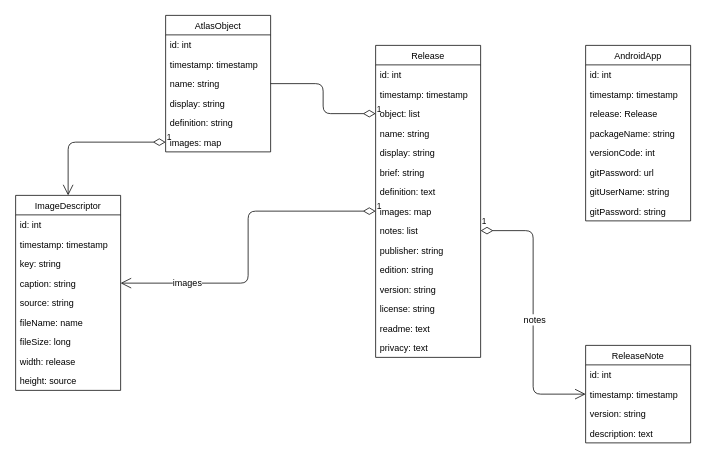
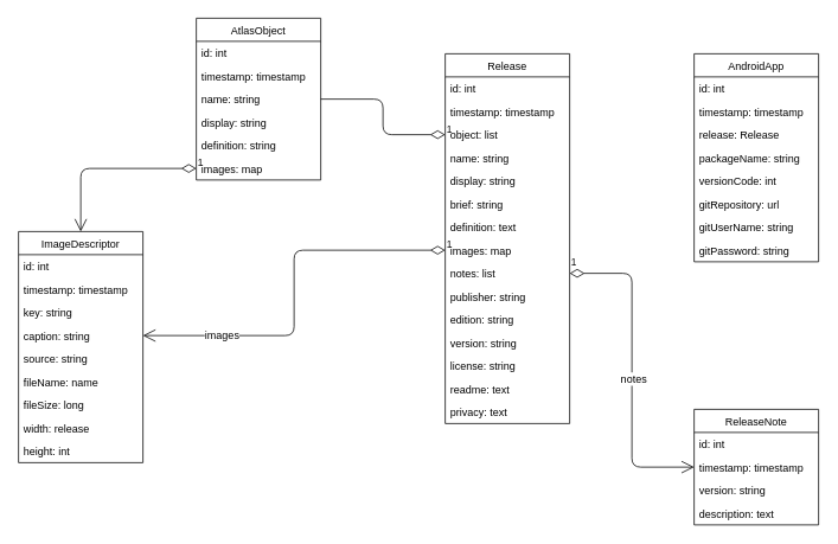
  <mxCell id="0" />
  <mxCell id="1" parent="0" />
  <mxCell id="2" value="1" style="endArrow=none;html=1;endSize=12;startArrow=diamondThin;startSize=14;startFill=0;edgeStyle=orthogonalEdgeStyle;align=left;verticalAlign=bottom;" parent="1" source="21" target="48" edge="1"><mxGeometry x="-1" y="3" relative="1" as="geometry"><mxPoint x="690" y="180" as="sourcePoint" /><mxPoint x="850" y="180" as="targetPoint" /></mxGeometry></mxCell>
  <mxCell id="3" value="1" style="endArrow=open;html=1;endSize=12;startArrow=diamondThin;startSize=14;startFill=0;edgeStyle=orthogonalEdgeStyle;align=left;verticalAlign=bottom;entryX=1;entryY=0.5;entryDx=0;entryDy=0;" parent="1" source="26" target="12" edge="1"><mxGeometry x="-1" y="3" relative="1" as="geometry"><mxPoint x="620" y="280" as="sourcePoint" /><mxPoint x="780" y="280" as="targetPoint" /></mxGeometry></mxCell>
  <mxCell id="4" value="images" style="text;html=1;align=center;verticalAlign=middle;resizable=0;points=[];labelBackgroundColor=#ffffff;" parent="3" vertex="1" connectable="0"><mxGeometry x="0.719" y="-2" relative="1" as="geometry"><mxPoint x="27.18" y="1.98" as="offset" /></mxGeometry></mxCell>
  <mxCell id="5" value="1" style="endArrow=open;html=1;endSize=12;startArrow=diamondThin;startSize=14;startFill=0;edgeStyle=orthogonalEdgeStyle;align=left;verticalAlign=bottom;entryX=0;entryY=0.5;entryDx=0;entryDy=0;" parent="1" source="27" target="45" edge="1"><mxGeometry x="-1" y="3" relative="1" as="geometry"><mxPoint x="660" y="450" as="sourcePoint" /><mxPoint x="820" y="450" as="targetPoint" /></mxGeometry></mxCell>
  <mxCell id="6" value="notes" style="text;html=1;align=center;verticalAlign=middle;resizable=0;points=[];labelBackgroundColor=#ffffff;" parent="5" vertex="1" connectable="0"><mxGeometry x="0.143" y="1" relative="1" as="geometry"><mxPoint y="-16.59" as="offset" /></mxGeometry></mxCell>
  <mxCell id="7" value="1" style="endArrow=open;html=1;endSize=12;startArrow=diamondThin;startSize=14;startFill=0;edgeStyle=orthogonalEdgeStyle;align=left;verticalAlign=bottom;" parent="1" source="54" target="8" edge="1"><mxGeometry x="-1" y="3" relative="1" as="geometry"><mxPoint x="260" y="280" as="sourcePoint" /><mxPoint x="420" y="280" as="targetPoint" /></mxGeometry></mxCell>
  <mxCell id="8" value="ImageDescriptor" style="swimlane;fontStyle=0;childLayout=stackLayout;horizontal=1;startSize=26;fillColor=none;horizontalStack=0;resizeParent=1;resizeParentMax=0;resizeLast=0;collapsible=1;marginBottom=0;" parent="1" vertex="1"><mxGeometry x="20" y="260" width="140" height="260" as="geometry" /></mxCell>
  <mxCell id="9" value="id: int" style="text;strokeColor=none;fillColor=none;align=left;verticalAlign=top;spacingLeft=4;spacingRight=4;overflow=hidden;rotatable=0;points=[[0,0.5],[1,0.5]];portConstraint=eastwest;" parent="8" vertex="1"><mxGeometry y="26" width="140" height="26" as="geometry" /></mxCell>
  <mxCell id="10" value="timestamp: timestamp" style="text;strokeColor=none;fillColor=none;align=left;verticalAlign=top;spacingLeft=4;spacingRight=4;overflow=hidden;rotatable=0;points=[[0,0.5],[1,0.5]];portConstraint=eastwest;" parent="8" vertex="1"><mxGeometry y="52" width="140" height="26" as="geometry" /></mxCell>
  <mxCell id="11" value="key: string" style="text;strokeColor=none;fillColor=none;align=left;verticalAlign=top;spacingLeft=4;spacingRight=4;overflow=hidden;rotatable=0;points=[[0,0.5],[1,0.5]];portConstraint=eastwest;" parent="8" vertex="1"><mxGeometry y="78" width="140" height="26" as="geometry" /></mxCell>
  <mxCell id="12" value="caption: string" style="text;strokeColor=none;fillColor=none;align=left;verticalAlign=top;spacingLeft=4;spacingRight=4;overflow=hidden;rotatable=0;points=[[0,0.5],[1,0.5]];portConstraint=eastwest;" parent="8" vertex="1"><mxGeometry y="104" width="140" height="26" as="geometry" /></mxCell>
  <mxCell id="13" value="source: string" style="text;strokeColor=none;fillColor=none;align=left;verticalAlign=top;spacingLeft=4;spacingRight=4;overflow=hidden;rotatable=0;points=[[0,0.5],[1,0.5]];portConstraint=eastwest;" parent="8" vertex="1"><mxGeometry y="130" width="140" height="26" as="geometry" /></mxCell>
  <mxCell id="14" value="fileName: name" style="text;strokeColor=none;fillColor=none;align=left;verticalAlign=top;spacingLeft=4;spacingRight=4;overflow=hidden;rotatable=0;points=[[0,0.5],[1,0.5]];portConstraint=eastwest;" parent="8" vertex="1"><mxGeometry y="156" width="140" height="26" as="geometry" /></mxCell>
  <mxCell id="15" value="fileSize: long" style="text;strokeColor=none;fillColor=none;align=left;verticalAlign=top;spacingLeft=4;spacingRight=4;overflow=hidden;rotatable=0;points=[[0,0.5],[1,0.5]];portConstraint=eastwest;" parent="8" vertex="1"><mxGeometry y="182" width="140" height="26" as="geometry" /></mxCell>
  <mxCell id="16" value="width: release" style="text;strokeColor=none;fillColor=none;align=left;verticalAlign=top;spacingLeft=4;spacingRight=4;overflow=hidden;rotatable=0;points=[[0,0.5],[1,0.5]];portConstraint=eastwest;" parent="8" vertex="1"><mxGeometry y="208" width="140" height="26" as="geometry" /></mxCell>
- <mxCell id="17" value="height: source" style="text;strokeColor=none;fillColor=none;align=left;verticalAlign=top;spacingLeft=4;spacingRight=4;overflow=hidden;rotatable=0;points=[[0,0.5],[1,0.5]];portConstraint=eastwest;" parent="8" vertex="1"><mxGeometry y="234" width="140" height="26" as="geometry" /></mxCell>
+ <mxCell id="17" value="height: int" style="text;strokeColor=none;fillColor=none;align=left;verticalAlign=top;spacingLeft=4;spacingRight=4;overflow=hidden;rotatable=0;points=[[0,0.5],[1,0.5]];portConstraint=eastwest;" parent="8" vertex="1"><mxGeometry y="234" width="140" height="26" as="geometry" /></mxCell>
  <mxCell id="18" value="Release" style="swimlane;fontStyle=0;childLayout=stackLayout;horizontal=1;startSize=26;fillColor=none;horizontalStack=0;resizeParent=1;resizeParentMax=0;resizeLast=0;collapsible=1;marginBottom=0;" parent="1" vertex="1"><mxGeometry x="500" y="60" width="140" height="416" as="geometry"><mxRectangle x="400" y="80" width="80" height="26" as="alternateBounds" /></mxGeometry></mxCell>
  <mxCell id="19" value="id: int" style="text;strokeColor=none;fillColor=none;align=left;verticalAlign=top;spacingLeft=4;spacingRight=4;overflow=hidden;rotatable=0;points=[[0,0.5],[1,0.5]];portConstraint=eastwest;" parent="18" vertex="1"><mxGeometry y="26" width="140" height="26" as="geometry" /></mxCell>
  <mxCell id="20" value="timestamp: timestamp" style="text;strokeColor=none;fillColor=none;align=left;verticalAlign=top;spacingLeft=4;spacingRight=4;overflow=hidden;rotatable=0;points=[[0,0.5],[1,0.5]];portConstraint=eastwest;" parent="18" vertex="1"><mxGeometry y="52" width="140" height="26" as="geometry" /></mxCell>
  <mxCell id="21" value="object: list" style="text;strokeColor=none;fillColor=none;align=left;verticalAlign=top;spacingLeft=4;spacingRight=4;overflow=hidden;rotatable=0;points=[[0,0.5],[1,0.5]];portConstraint=eastwest;" vertex="1" parent="18"><mxGeometry y="78" width="140" height="26" as="geometry" /></mxCell>
  <mxCell id="22" value="name: string" style="text;strokeColor=none;fillColor=none;align=left;verticalAlign=top;spacingLeft=4;spacingRight=4;overflow=hidden;rotatable=0;points=[[0,0.5],[1,0.5]];portConstraint=eastwest;" parent="18" vertex="1"><mxGeometry y="104" width="140" height="26" as="geometry" /></mxCell>
  <mxCell id="23" value="display: string" style="text;strokeColor=none;fillColor=none;align=left;verticalAlign=top;spacingLeft=4;spacingRight=4;overflow=hidden;rotatable=0;points=[[0,0.5],[1,0.5]];portConstraint=eastwest;" parent="18" vertex="1"><mxGeometry y="130" width="140" height="26" as="geometry" /></mxCell>
  <mxCell id="24" value="brief: string" style="text;strokeColor=none;fillColor=none;align=left;verticalAlign=top;spacingLeft=4;spacingRight=4;overflow=hidden;rotatable=0;points=[[0,0.5],[1,0.5]];portConstraint=eastwest;" parent="18" vertex="1"><mxGeometry y="156" width="140" height="26" as="geometry" /></mxCell>
  <mxCell id="25" value="definition: text" style="text;strokeColor=none;fillColor=none;align=left;verticalAlign=top;spacingLeft=4;spacingRight=4;overflow=hidden;rotatable=0;points=[[0,0.5],[1,0.5]];portConstraint=eastwest;" parent="18" vertex="1"><mxGeometry y="182" width="140" height="26" as="geometry" /></mxCell>
  <mxCell id="26" value="images: map" style="text;strokeColor=none;fillColor=none;align=left;verticalAlign=top;spacingLeft=4;spacingRight=4;overflow=hidden;rotatable=0;points=[[0,0.5],[1,0.5]];portConstraint=eastwest;" parent="18" vertex="1"><mxGeometry y="208" width="140" height="26" as="geometry" /></mxCell>
  <mxCell id="27" value="notes: list" style="text;strokeColor=none;fillColor=none;align=left;verticalAlign=top;spacingLeft=4;spacingRight=4;overflow=hidden;rotatable=0;points=[[0,0.5],[1,0.5]];portConstraint=eastwest;" parent="18" vertex="1"><mxGeometry y="234" width="140" height="26" as="geometry" /></mxCell>
  <mxCell id="28" value="publisher: string" style="text;strokeColor=none;fillColor=none;align=left;verticalAlign=top;spacingLeft=4;spacingRight=4;overflow=hidden;rotatable=0;points=[[0,0.5],[1,0.5]];portConstraint=eastwest;" parent="18" vertex="1"><mxGeometry y="260" width="140" height="26" as="geometry" /></mxCell>
  <mxCell id="29" value="edition: string" style="text;strokeColor=none;fillColor=none;align=left;verticalAlign=top;spacingLeft=4;spacingRight=4;overflow=hidden;rotatable=0;points=[[0,0.5],[1,0.5]];portConstraint=eastwest;" parent="18" vertex="1"><mxGeometry y="286" width="140" height="26" as="geometry" /></mxCell>
  <mxCell id="30" value="version: string" style="text;strokeColor=none;fillColor=none;align=left;verticalAlign=top;spacingLeft=4;spacingRight=4;overflow=hidden;rotatable=0;points=[[0,0.5],[1,0.5]];portConstraint=eastwest;" parent="18" vertex="1"><mxGeometry y="312" width="140" height="26" as="geometry" /></mxCell>
  <mxCell id="31" value="license: string" style="text;strokeColor=none;fillColor=none;align=left;verticalAlign=top;spacingLeft=4;spacingRight=4;overflow=hidden;rotatable=0;points=[[0,0.5],[1,0.5]];portConstraint=eastwest;" parent="18" vertex="1"><mxGeometry y="338" width="140" height="26" as="geometry" /></mxCell>
  <mxCell id="32" value="readme: text" style="text;strokeColor=none;fillColor=none;align=left;verticalAlign=top;spacingLeft=4;spacingRight=4;overflow=hidden;rotatable=0;points=[[0,0.5],[1,0.5]];portConstraint=eastwest;" parent="18" vertex="1"><mxGeometry y="364" width="140" height="26" as="geometry" /></mxCell>
  <mxCell id="33" value="privacy: text" style="text;strokeColor=none;fillColor=none;align=left;verticalAlign=top;spacingLeft=4;spacingRight=4;overflow=hidden;rotatable=0;points=[[0,0.5],[1,0.5]];portConstraint=eastwest;" parent="18" vertex="1"><mxGeometry y="390" width="140" height="26" as="geometry" /></mxCell>
  <mxCell id="34" value="AndroidApp" style="swimlane;fontStyle=0;childLayout=stackLayout;horizontal=1;startSize=26;fillColor=none;horizontalStack=0;resizeParent=1;resizeParentMax=0;resizeLast=0;collapsible=1;marginBottom=0;" parent="1" vertex="1"><mxGeometry x="780" y="60" width="140" height="234" as="geometry" /></mxCell>
  <mxCell id="35" value="id: int" style="text;strokeColor=none;fillColor=none;align=left;verticalAlign=top;spacingLeft=4;spacingRight=4;overflow=hidden;rotatable=0;points=[[0,0.5],[1,0.5]];portConstraint=eastwest;" parent="34" vertex="1"><mxGeometry y="26" width="140" height="26" as="geometry" /></mxCell>
  <mxCell id="36" value="timestamp: timestamp" style="text;strokeColor=none;fillColor=none;align=left;verticalAlign=top;spacingLeft=4;spacingRight=4;overflow=hidden;rotatable=0;points=[[0,0.5],[1,0.5]];portConstraint=eastwest;" parent="34" vertex="1"><mxGeometry y="52" width="140" height="26" as="geometry" /></mxCell>
  <mxCell id="37" value="release: Release" style="text;strokeColor=none;fillColor=none;align=left;verticalAlign=top;spacingLeft=4;spacingRight=4;overflow=hidden;rotatable=0;points=[[0,0.5],[1,0.5]];portConstraint=eastwest;" parent="34" vertex="1"><mxGeometry y="78" width="140" height="26" as="geometry" /></mxCell>
  <mxCell id="38" value="packageName: string" style="text;strokeColor=none;fillColor=none;align=left;verticalAlign=top;spacingLeft=4;spacingRight=4;overflow=hidden;rotatable=0;points=[[0,0.5],[1,0.5]];portConstraint=eastwest;" parent="34" vertex="1"><mxGeometry y="104" width="140" height="26" as="geometry" /></mxCell>
  <mxCell id="39" value="versionCode: int" style="text;strokeColor=none;fillColor=none;align=left;verticalAlign=top;spacingLeft=4;spacingRight=4;overflow=hidden;rotatable=0;points=[[0,0.5],[1,0.5]];portConstraint=eastwest;" parent="34" vertex="1"><mxGeometry y="130" width="140" height="26" as="geometry" /></mxCell>
- <mxCell id="40" value="gitPassword: url" style="text;strokeColor=none;fillColor=none;align=left;verticalAlign=top;spacingLeft=4;spacingRight=4;overflow=hidden;rotatable=0;points=[[0,0.5],[1,0.5]];portConstraint=eastwest;" parent="34" vertex="1"><mxGeometry y="156" width="140" height="26" as="geometry" /></mxCell>
+ <mxCell id="40" value="gitRepository: url" style="text;strokeColor=none;fillColor=none;align=left;verticalAlign=top;spacingLeft=4;spacingRight=4;overflow=hidden;rotatable=0;points=[[0,0.5],[1,0.5]];portConstraint=eastwest;" parent="34" vertex="1"><mxGeometry y="156" width="140" height="26" as="geometry" /></mxCell>
  <mxCell id="41" value="gitUserName: string" style="text;strokeColor=none;fillColor=none;align=left;verticalAlign=top;spacingLeft=4;spacingRight=4;overflow=hidden;rotatable=0;points=[[0,0.5],[1,0.5]];portConstraint=eastwest;" vertex="1" parent="34"><mxGeometry y="182" width="140" height="26" as="geometry" /></mxCell>
  <mxCell id="42" value="gitPassword: string" style="text;strokeColor=none;fillColor=none;align=left;verticalAlign=top;spacingLeft=4;spacingRight=4;overflow=hidden;rotatable=0;points=[[0,0.5],[1,0.5]];portConstraint=eastwest;" vertex="1" parent="34"><mxGeometry y="208" width="140" height="26" as="geometry" /></mxCell>
  <mxCell id="43" value="ReleaseNote" style="swimlane;fontStyle=0;childLayout=stackLayout;horizontal=1;startSize=26;fillColor=none;horizontalStack=0;resizeParent=1;resizeParentMax=0;resizeLast=0;collapsible=1;marginBottom=0;" parent="1" vertex="1"><mxGeometry x="780" y="460" width="140" height="130" as="geometry" /></mxCell>
  <mxCell id="44" value="id: int" style="text;strokeColor=none;fillColor=none;align=left;verticalAlign=top;spacingLeft=4;spacingRight=4;overflow=hidden;rotatable=0;points=[[0,0.5],[1,0.5]];portConstraint=eastwest;" parent="43" vertex="1"><mxGeometry y="26" width="140" height="26" as="geometry" /></mxCell>
  <mxCell id="45" value="timestamp: timestamp" style="text;strokeColor=none;fillColor=none;align=left;verticalAlign=top;spacingLeft=4;spacingRight=4;overflow=hidden;rotatable=0;points=[[0,0.5],[1,0.5]];portConstraint=eastwest;" parent="43" vertex="1"><mxGeometry y="52" width="140" height="26" as="geometry" /></mxCell>
  <mxCell id="46" value="version: string" style="text;strokeColor=none;fillColor=none;align=left;verticalAlign=top;spacingLeft=4;spacingRight=4;overflow=hidden;rotatable=0;points=[[0,0.5],[1,0.5]];portConstraint=eastwest;" parent="43" vertex="1"><mxGeometry y="78" width="140" height="26" as="geometry" /></mxCell>
  <mxCell id="47" value="description: text" style="text;strokeColor=none;fillColor=none;align=left;verticalAlign=top;spacingLeft=4;spacingRight=4;overflow=hidden;rotatable=0;points=[[0,0.5],[1,0.5]];portConstraint=eastwest;" parent="43" vertex="1"><mxGeometry y="104" width="140" height="26" as="geometry" /></mxCell>
  <mxCell id="48" value="AtlasObject" style="swimlane;fontStyle=0;childLayout=stackLayout;horizontal=1;startSize=26;fillColor=none;horizontalStack=0;resizeParent=1;resizeParentMax=0;resizeLast=0;collapsible=1;marginBottom=0;" parent="1" vertex="1"><mxGeometry x="220" y="20" width="140" height="182" as="geometry" /></mxCell>
  <mxCell id="49" value="id: int" style="text;strokeColor=none;fillColor=none;align=left;verticalAlign=top;spacingLeft=4;spacingRight=4;overflow=hidden;rotatable=0;points=[[0,0.5],[1,0.5]];portConstraint=eastwest;" parent="48" vertex="1"><mxGeometry y="26" width="140" height="26" as="geometry" /></mxCell>
  <mxCell id="50" value="timestamp: timestamp" style="text;strokeColor=none;fillColor=none;align=left;verticalAlign=top;spacingLeft=4;spacingRight=4;overflow=hidden;rotatable=0;points=[[0,0.5],[1,0.5]];portConstraint=eastwest;" parent="48" vertex="1"><mxGeometry y="52" width="140" height="26" as="geometry" /></mxCell>
  <mxCell id="51" value="name: string" style="text;strokeColor=none;fillColor=none;align=left;verticalAlign=top;spacingLeft=4;spacingRight=4;overflow=hidden;rotatable=0;points=[[0,0.5],[1,0.5]];portConstraint=eastwest;" parent="48" vertex="1"><mxGeometry y="78" width="140" height="26" as="geometry" /></mxCell>
  <mxCell id="52" value="display: string" style="text;strokeColor=none;fillColor=none;align=left;verticalAlign=top;spacingLeft=4;spacingRight=4;overflow=hidden;rotatable=0;points=[[0,0.5],[1,0.5]];portConstraint=eastwest;" parent="48" vertex="1"><mxGeometry y="104" width="140" height="26" as="geometry" /></mxCell>
  <mxCell id="53" value="definition: string" style="text;strokeColor=none;fillColor=none;align=left;verticalAlign=top;spacingLeft=4;spacingRight=4;overflow=hidden;rotatable=0;points=[[0,0.5],[1,0.5]];portConstraint=eastwest;" parent="48" vertex="1"><mxGeometry y="130" width="140" height="26" as="geometry" /></mxCell>
  <mxCell id="54" value="images: map" style="text;strokeColor=none;fillColor=none;align=left;verticalAlign=top;spacingLeft=4;spacingRight=4;overflow=hidden;rotatable=0;points=[[0,0.5],[1,0.5]];portConstraint=eastwest;" parent="48" vertex="1"><mxGeometry y="156" width="140" height="26" as="geometry" /></mxCell>
